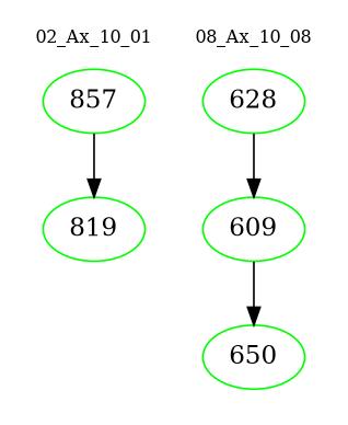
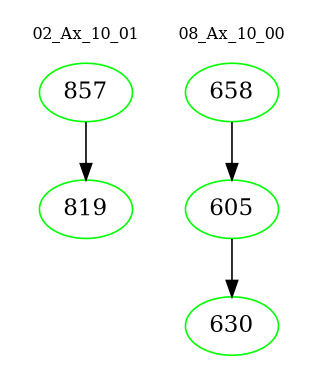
  digraph {
    node [color=green]
    edge [color=black]
    n1 [label=857]
    n2 [label=819]
-   n3 [label=628]
-   n4 [label=609]
-   n5 [label=650]
+   n3 [label=658]
+   n4 [label=605]
+   n5 [label=630]
    subgraph cluster_1 {
      color=white
      fontsize=10
      label="02_Ax_10_01"
      n1
      n2
    }
    subgraph cluster_2 {
      color=white
      fontsize=10
-     label="08_Ax_10_08"
+     label="08_Ax_10_00"
      n3
      n4
      n5
    }
    n1 -> n2
    n3 -> n4
    n4 -> n5
  }
